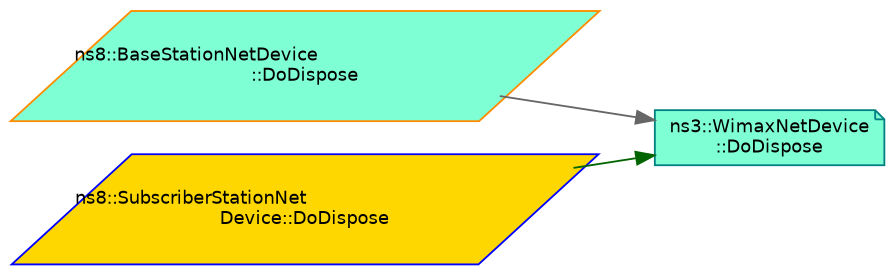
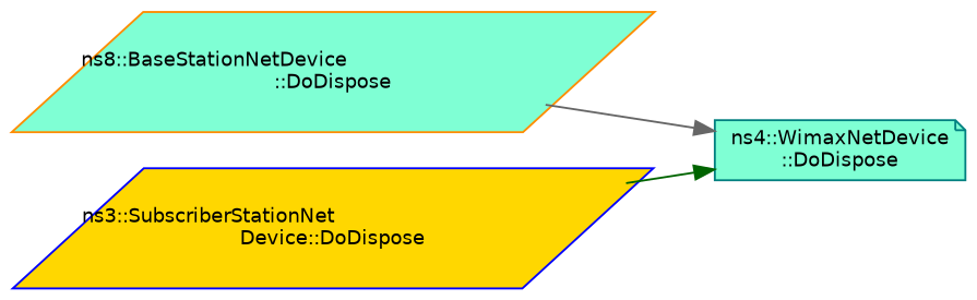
  digraph {
    rankdir=RL
    node [fillcolor=aquamarine fontname=Helvetica fontsize=10 shape=parallelogram style=filled]
    edge [dir=back fontname=Helvetica fontsize=10 labelfontname=Helvetica labelfontsize=10 style=solid]
-   n1 [color=teal fontcolor=black height=0.2 label="ns3::WimaxNetDevice\l::DoDispose" shape=note width=0.4]
+   n1 [color=teal fontcolor=black height=0.2 label="ns4::WimaxNetDevice\l::DoDispose" shape=note width=0.4]
    n2 [color=darkorange height=0.2 label="ns8::BaseStationNetDevice\l::DoDispose" width=0.4]
-   n3 [color=blue fillcolor=gold height=0.2 label="ns8::SubscriberStationNet\lDevice::DoDispose" width=0.4]
+   n3 [color=blue fillcolor=gold height=0.2 label="ns3::SubscriberStationNet\lDevice::DoDispose" width=0.4]
    n1 -> n2 [color=gray40]
    n1 -> n3 [color=darkgreen]
  }
